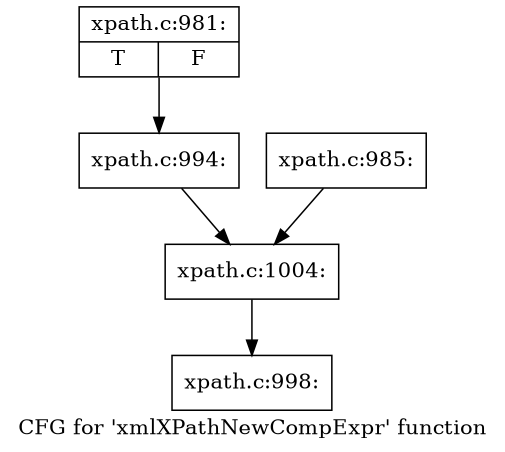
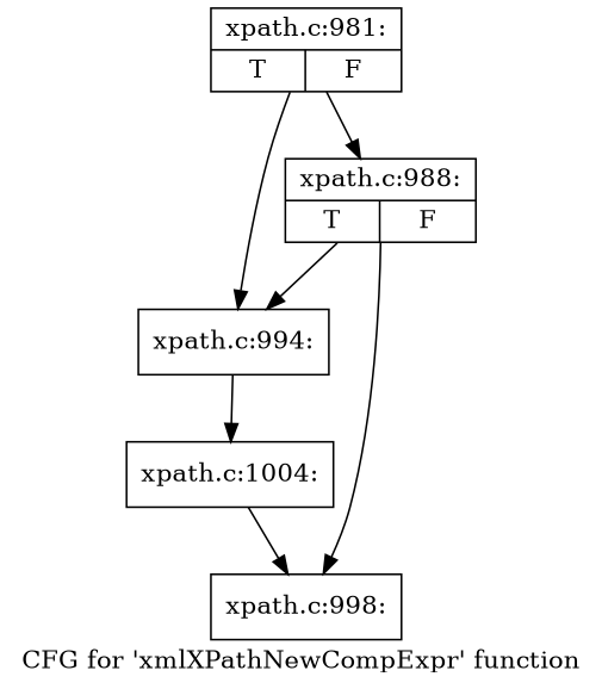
  digraph {
    label="CFG for 'xmlXPathNewCompExpr' function"
    node [shape=record]
    n1 [label="{xpath.c:981:|{<s0>T|<s1>F}}"]
+   n2 [label="{xpath.c:988:|{<s0>T|<s1>F}}"]
    n3 [label="{xpath.c:994:}"]
-   n4 [label="{xpath.c:985:}"]
    n5 [label="{xpath.c:1004:}"]
    n6 [label="{xpath.c:998:}"]
+   n1 -> n2
    n1 -> n3
+   n2 -> n3
+   n2 -> n6
    n3 -> n5
-   n4 -> n5
    n5 -> n6
  }
